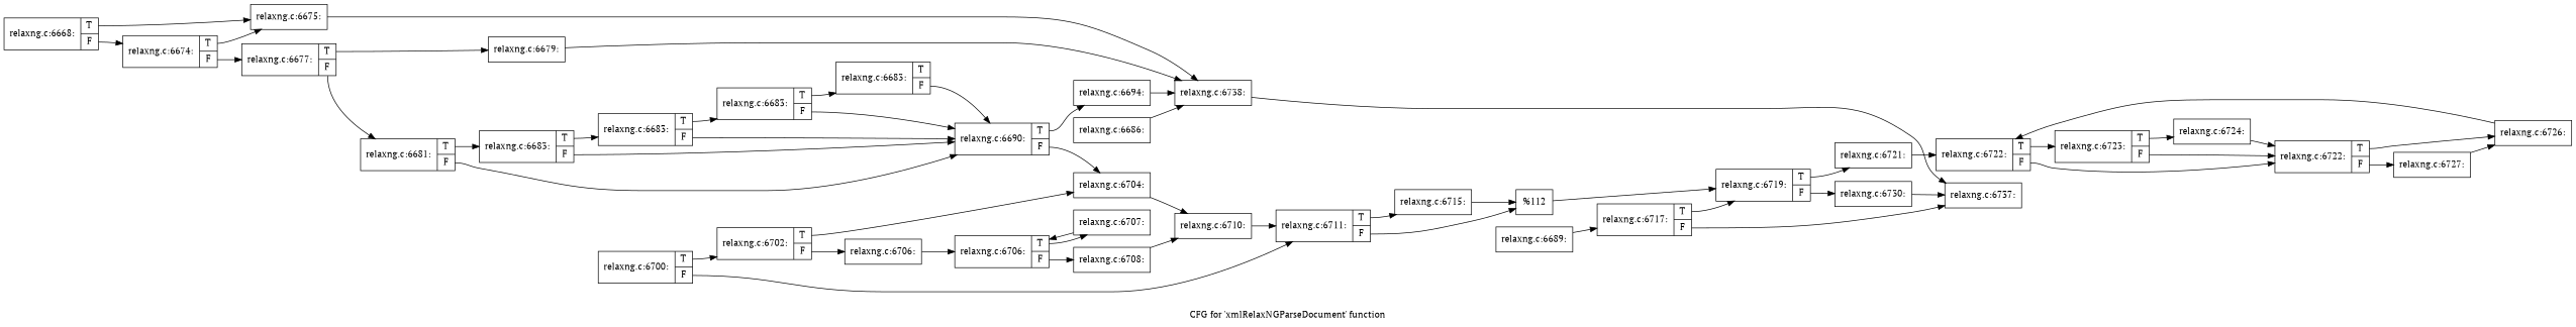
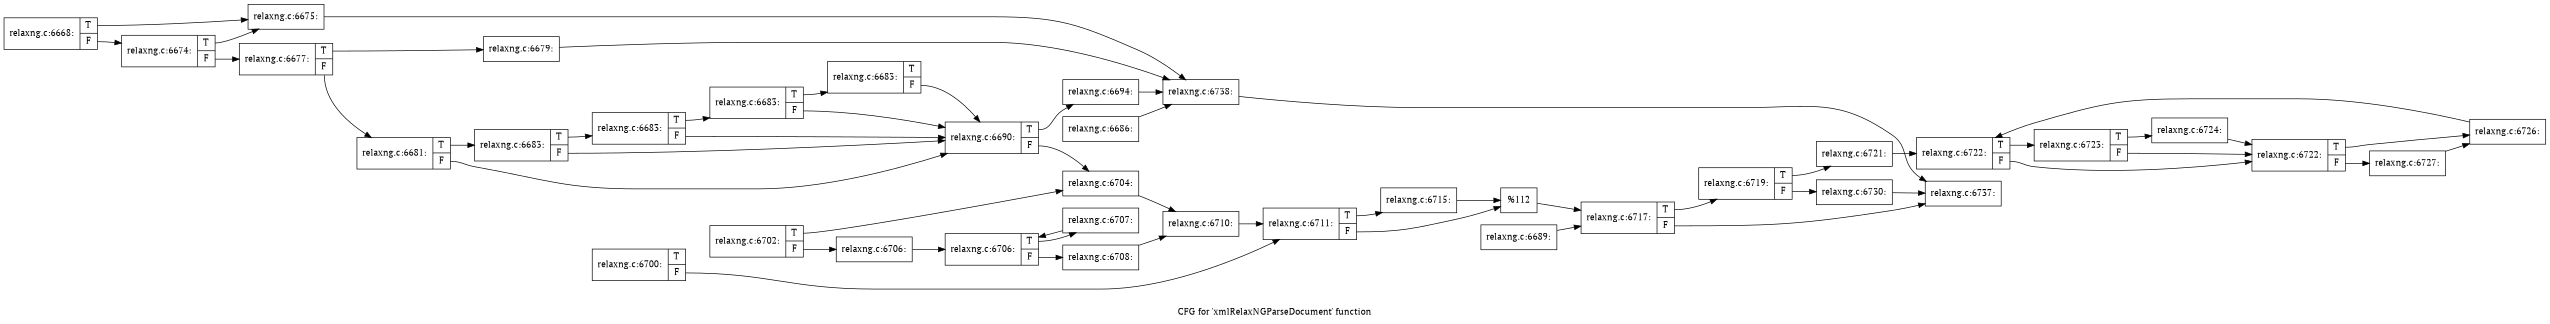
  digraph {
    fontname="PT Serif"
    label="CFG for 'xmlRelaxNGParseDocument' function"
    rankdir=LR
    node [fontname="PT Serif" shape=record]
    edge [fontname="PT Serif" tailport=s0]
    n1 [label="{relaxng.c:6668:|{<s0>T|<s1>F}}"]
    n2 [label="{relaxng.c:6675:}"]
    n3 [label="{relaxng.c:6674:|{<s0>T|<s1>F}}"]
    n4 [label="{relaxng.c:6738:}"]
    n5 [label="{relaxng.c:6677:|{<s0>T|<s1>F}}"]
    n6 [label="{relaxng.c:6737:}"]
    n7 [label="{relaxng.c:6679:}"]
    n8 [label="{relaxng.c:6681:|{<s0>T|<s1>F}}"]
    n9 [label="{relaxng.c:6683:|{<s0>T|<s1>F}}"]
    n10 [label="{relaxng.c:6690:|{<s0>T|<s1>F}}"]
    n11 [label="{relaxng.c:6683:|{<s0>T|<s1>F}}"]
    n12 [label="{relaxng.c:6694:}"]
    n13 [label="{relaxng.c:6704:}"]
    n14 [label="{relaxng.c:6683:|{<s0>T|<s1>F}}"]
    n15 [label="{relaxng.c:6700:|{<s0>T|<s1>F}}"]
    n16 [label="{relaxng.c:6702:|{<s0>T|<s1>F}}"]
    n17 [label="{relaxng.c:6711:|{<s0>T|<s1>F}}"]
    n18 [label="{relaxng.c:6683:|{<s0>T|<s1>F}}"]
    n19 [label="{relaxng.c:6686:}"]
    n20 [label="{relaxng.c:6689:}"]
    n21 [label="{relaxng.c:6717:|{<s0>T|<s1>F}}"]
    n22 [label="{relaxng.c:6719:|{<s0>T|<s1>F}}"]
    n23 [label="{relaxng.c:6721:}"]
    n24 [label="{relaxng.c:6730:}"]
    n25 [label="{relaxng.c:6706:}"]
    n26 [label="{relaxng.c:6715:}"]
    n27 [label="{%112}"]
    n28 [label="{relaxng.c:6710:}"]
    n29 [label="{relaxng.c:6706:|{<s0>T|<s1>F}}"]
    n30 [label="{relaxng.c:6707:}"]
    n31 [label="{relaxng.c:6708:}"]
    n32 [label="{relaxng.c:6722:|{<s0>T|<s1>F}}"]
    n33 [label="{relaxng.c:6723:|{<s0>T|<s1>F}}"]
    n34 [label="{relaxng.c:6722:|{<s0>T|<s1>F}}"]
    n35 [label="{relaxng.c:6724:}"]
    n36 [label="{relaxng.c:6726:}"]
    n37 [label="{relaxng.c:6727:}"]
    n1 -> n2
    n1 -> n3 [tailport=s1]
    n2 -> n4
    n3 -> n2
    n3 -> n5 [tailport=s1]
    n4 -> n6
    n5 -> n7
    n5 -> n8 [tailport=s1]
    n7 -> n4
    n8 -> n9
    n8 -> n10 [tailport=s1]
    n9 -> n10 [tailport=s1]
    n9 -> n11
    n10 -> n12
    n10 -> n13 [tailport=s1]
    n11 -> n10 [tailport=s1]
    n11 -> n14
    n12 -> n4
    n13 -> n28
    n14 -> n10 [tailport=s1]
    n14 -> n18
-   n15 -> n16
    n15 -> n17 [tailport=s1]
    n16 -> n13
    n16 -> n25 [tailport=s1]
    n17 -> n26
    n17 -> n27 [tailport=s1]
    n18 -> n10 [tailport=s1]
    n19 -> n4
    n20 -> n21
    n21 -> n6 [tailport=s1]
    n21 -> n22
    n22 -> n23
    n22 -> n24 [tailport=s1]
    n23 -> n32
    n24 -> n6
    n25 -> n29
    n26 -> n27
-   n27 -> n22
+   n27 -> n21
    n28 -> n17
    n29 -> n30
    n29 -> n31 [tailport=s1]
    n30 -> n29
    n31 -> n28
    n32 -> n33
    n32 -> n34 [tailport=s1]
    n33 -> n34 [tailport=s1]
    n33 -> n35
    n34 -> n36
    n34 -> n37 [tailport=s1]
    n35 -> n34
    n36 -> n32
    n37 -> n36
  }
